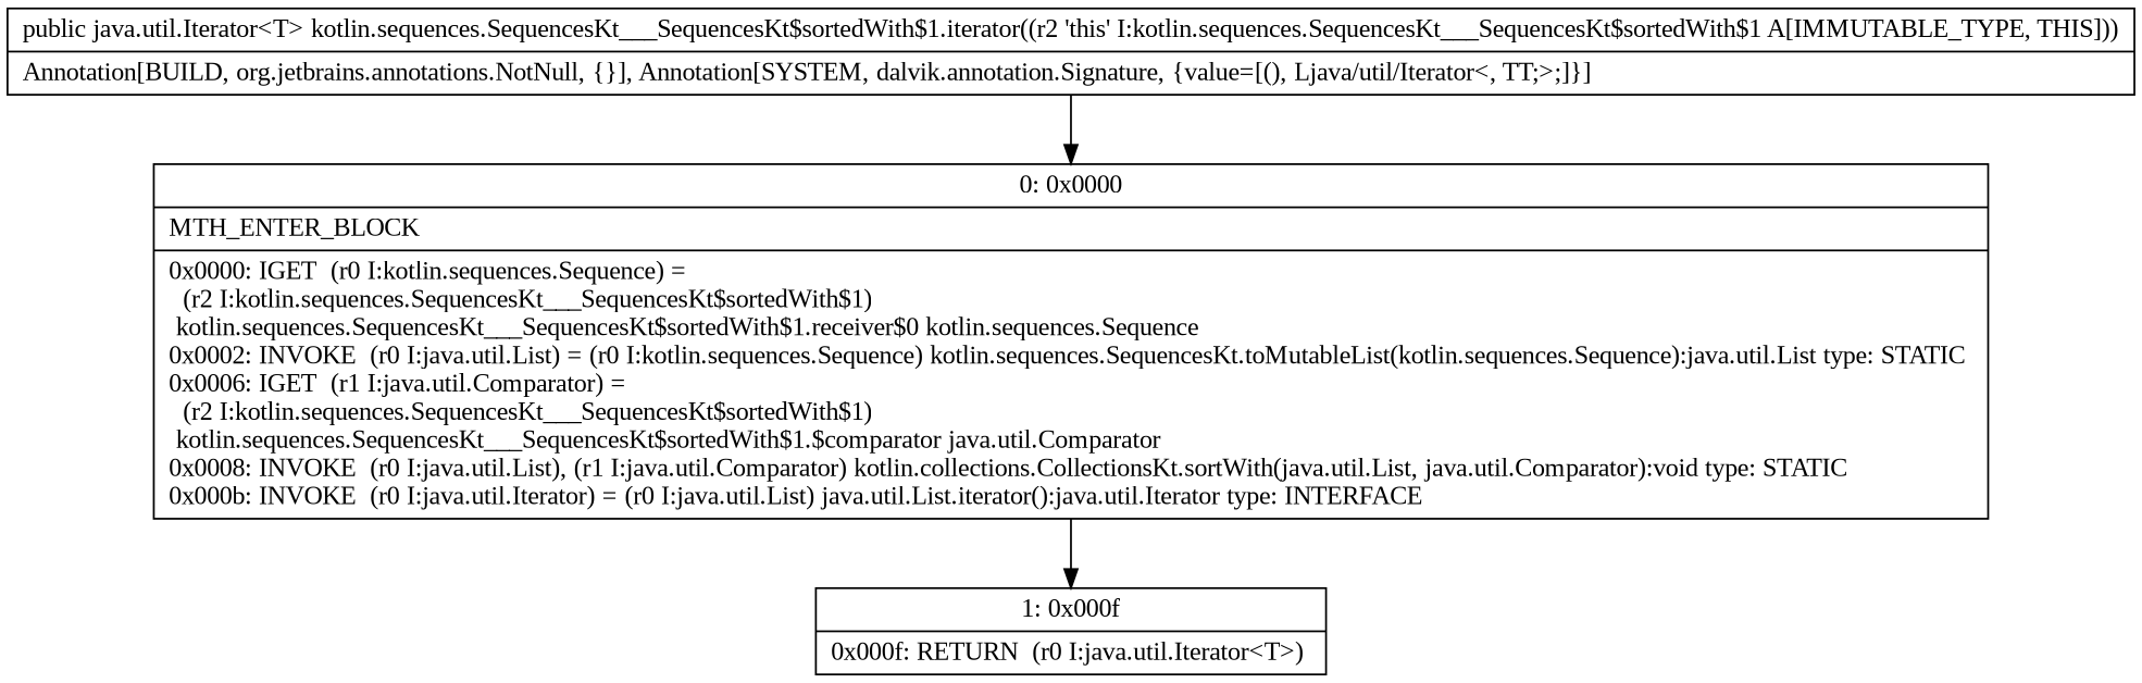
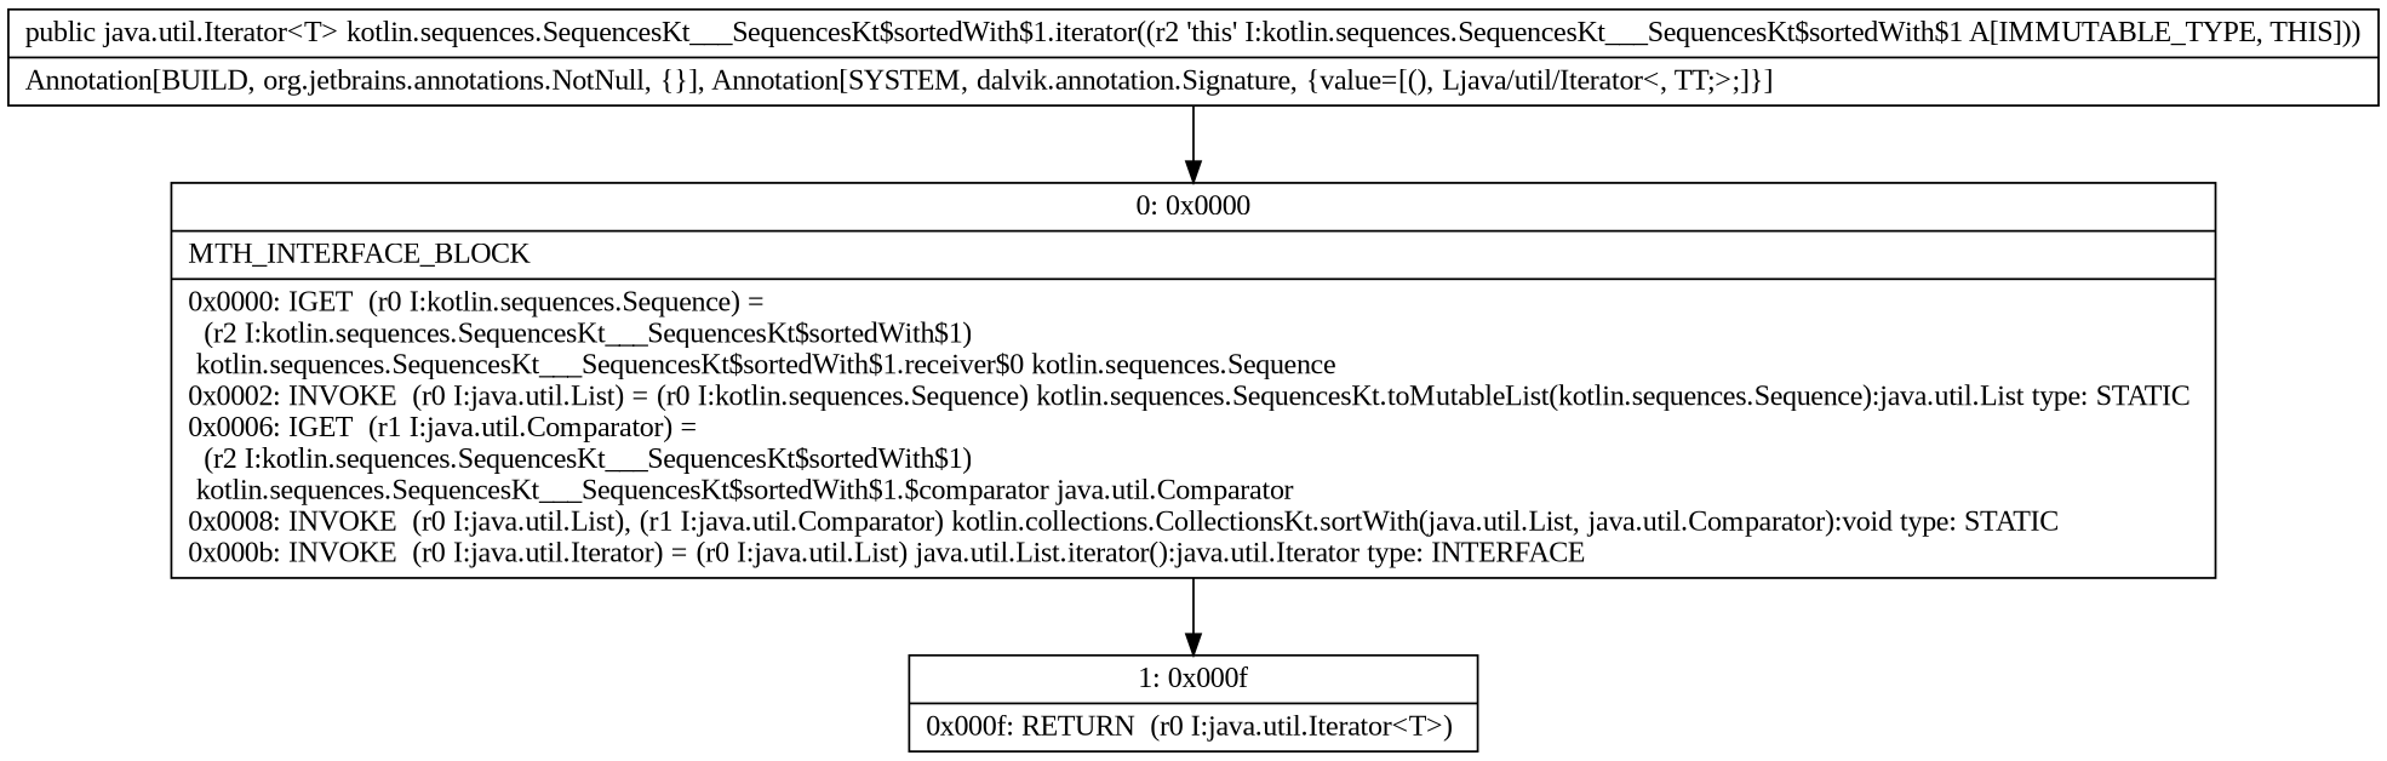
  digraph {
    fontname="Liberation Serif"
    node [shape=record fontname="Liberation Serif"]
    edge [fontname="Liberation Serif"]
-   n1 [label="{0\:\ 0x0000|MTH_ENTER_BLOCK\l|0x0000: IGET  (r0 I:kotlin.sequences.Sequence) = \l  (r2 I:kotlin.sequences.SequencesKt___SequencesKt$sortedWith$1)\l kotlin.sequences.SequencesKt___SequencesKt$sortedWith$1.receiver$0 kotlin.sequences.Sequence \l0x0002: INVOKE  (r0 I:java.util.List) = (r0 I:kotlin.sequences.Sequence) kotlin.sequences.SequencesKt.toMutableList(kotlin.sequences.Sequence):java.util.List type: STATIC \l0x0006: IGET  (r1 I:java.util.Comparator) = \l  (r2 I:kotlin.sequences.SequencesKt___SequencesKt$sortedWith$1)\l kotlin.sequences.SequencesKt___SequencesKt$sortedWith$1.$comparator java.util.Comparator \l0x0008: INVOKE  (r0 I:java.util.List), (r1 I:java.util.Comparator) kotlin.collections.CollectionsKt.sortWith(java.util.List, java.util.Comparator):void type: STATIC \l0x000b: INVOKE  (r0 I:java.util.Iterator) = (r0 I:java.util.List) java.util.List.iterator():java.util.Iterator type: INTERFACE \l}"]
+   n1 [label="{0\:\ 0x0000|MTH_INTERFACE_BLOCK\l|0x0000: IGET  (r0 I:kotlin.sequences.Sequence) = \l  (r2 I:kotlin.sequences.SequencesKt___SequencesKt$sortedWith$1)\l kotlin.sequences.SequencesKt___SequencesKt$sortedWith$1.receiver$0 kotlin.sequences.Sequence \l0x0002: INVOKE  (r0 I:java.util.List) = (r0 I:kotlin.sequences.Sequence) kotlin.sequences.SequencesKt.toMutableList(kotlin.sequences.Sequence):java.util.List type: STATIC \l0x0006: IGET  (r1 I:java.util.Comparator) = \l  (r2 I:kotlin.sequences.SequencesKt___SequencesKt$sortedWith$1)\l kotlin.sequences.SequencesKt___SequencesKt$sortedWith$1.$comparator java.util.Comparator \l0x0008: INVOKE  (r0 I:java.util.List), (r1 I:java.util.Comparator) kotlin.collections.CollectionsKt.sortWith(java.util.List, java.util.Comparator):void type: STATIC \l0x000b: INVOKE  (r0 I:java.util.Iterator) = (r0 I:java.util.List) java.util.List.iterator():java.util.Iterator type: INTERFACE \l}"]
    n2 [label="{1\:\ 0x000f|0x000f: RETURN  (r0 I:java.util.Iterator\<T\>) \l}"]
    n3 [label="{public java.util.Iterator\<T\> kotlin.sequences.SequencesKt___SequencesKt$sortedWith$1.iterator((r2 'this' I:kotlin.sequences.SequencesKt___SequencesKt$sortedWith$1 A[IMMUTABLE_TYPE, THIS]))  | Annotation[BUILD, org.jetbrains.annotations.NotNull, \{\}], Annotation[SYSTEM, dalvik.annotation.Signature, \{value=[(), Ljava\/util\/Iterator\<, TT;\>;]\}]\l}"]
    n1 -> n2
    n3 -> n1
  }
